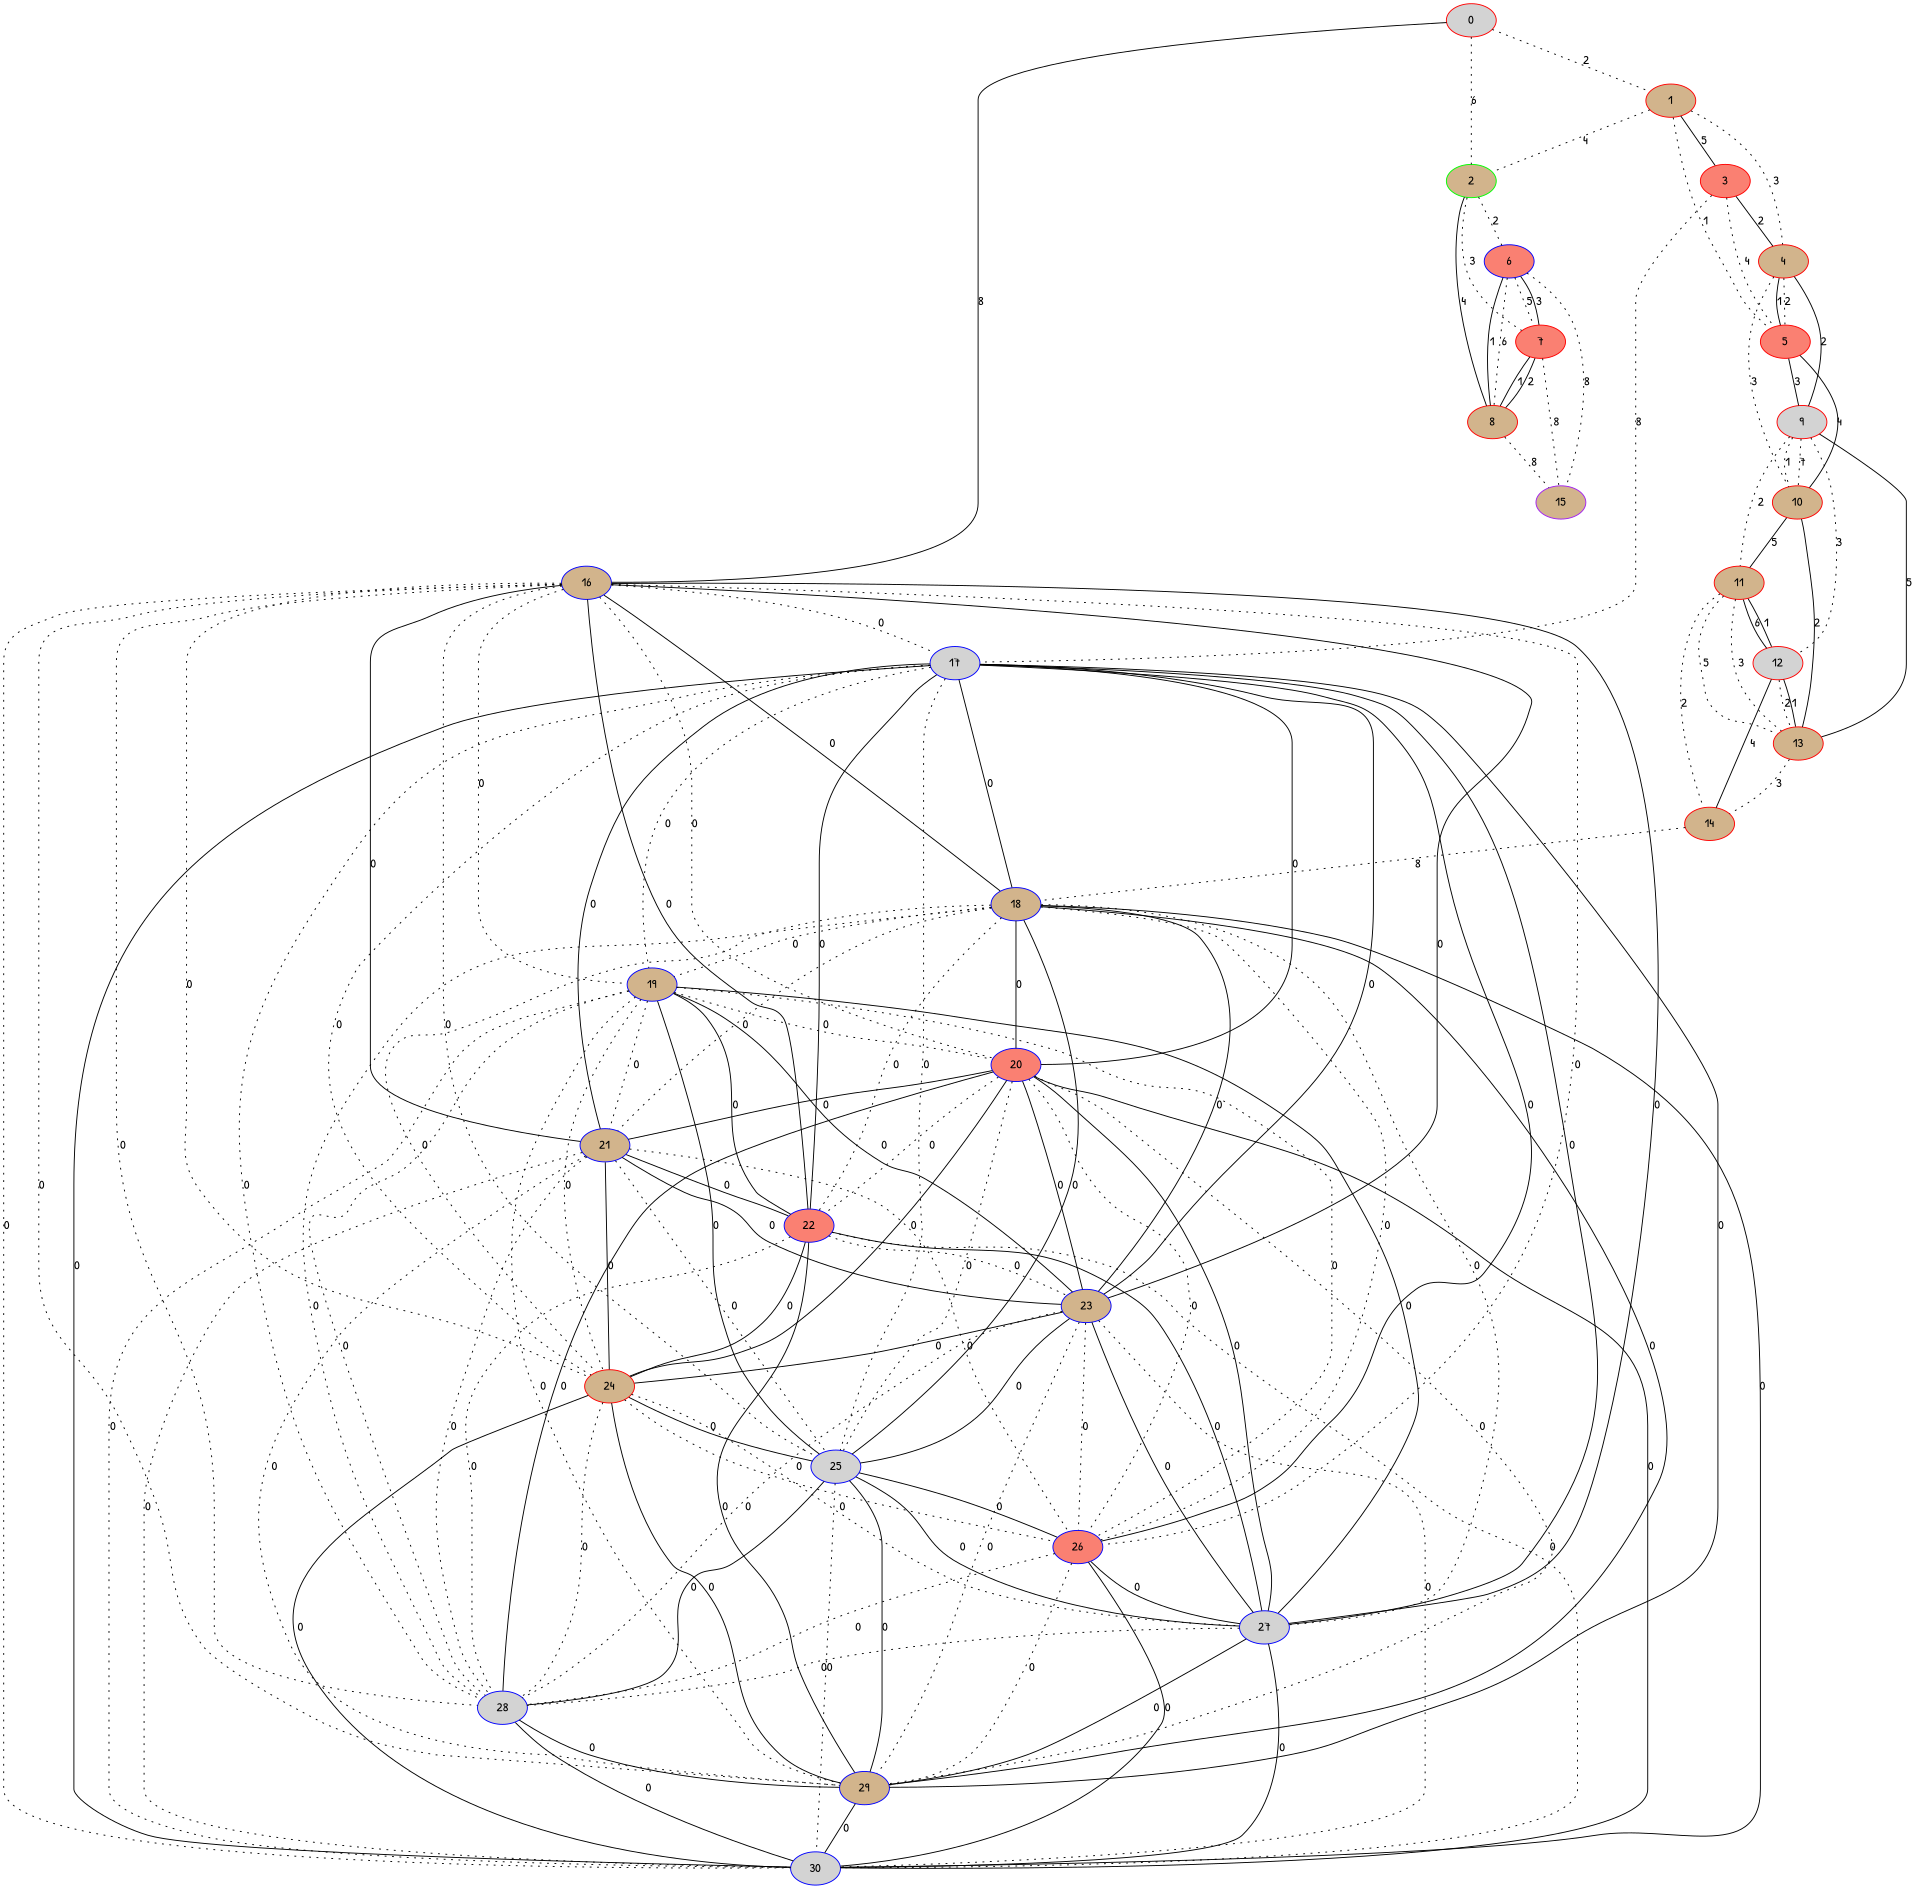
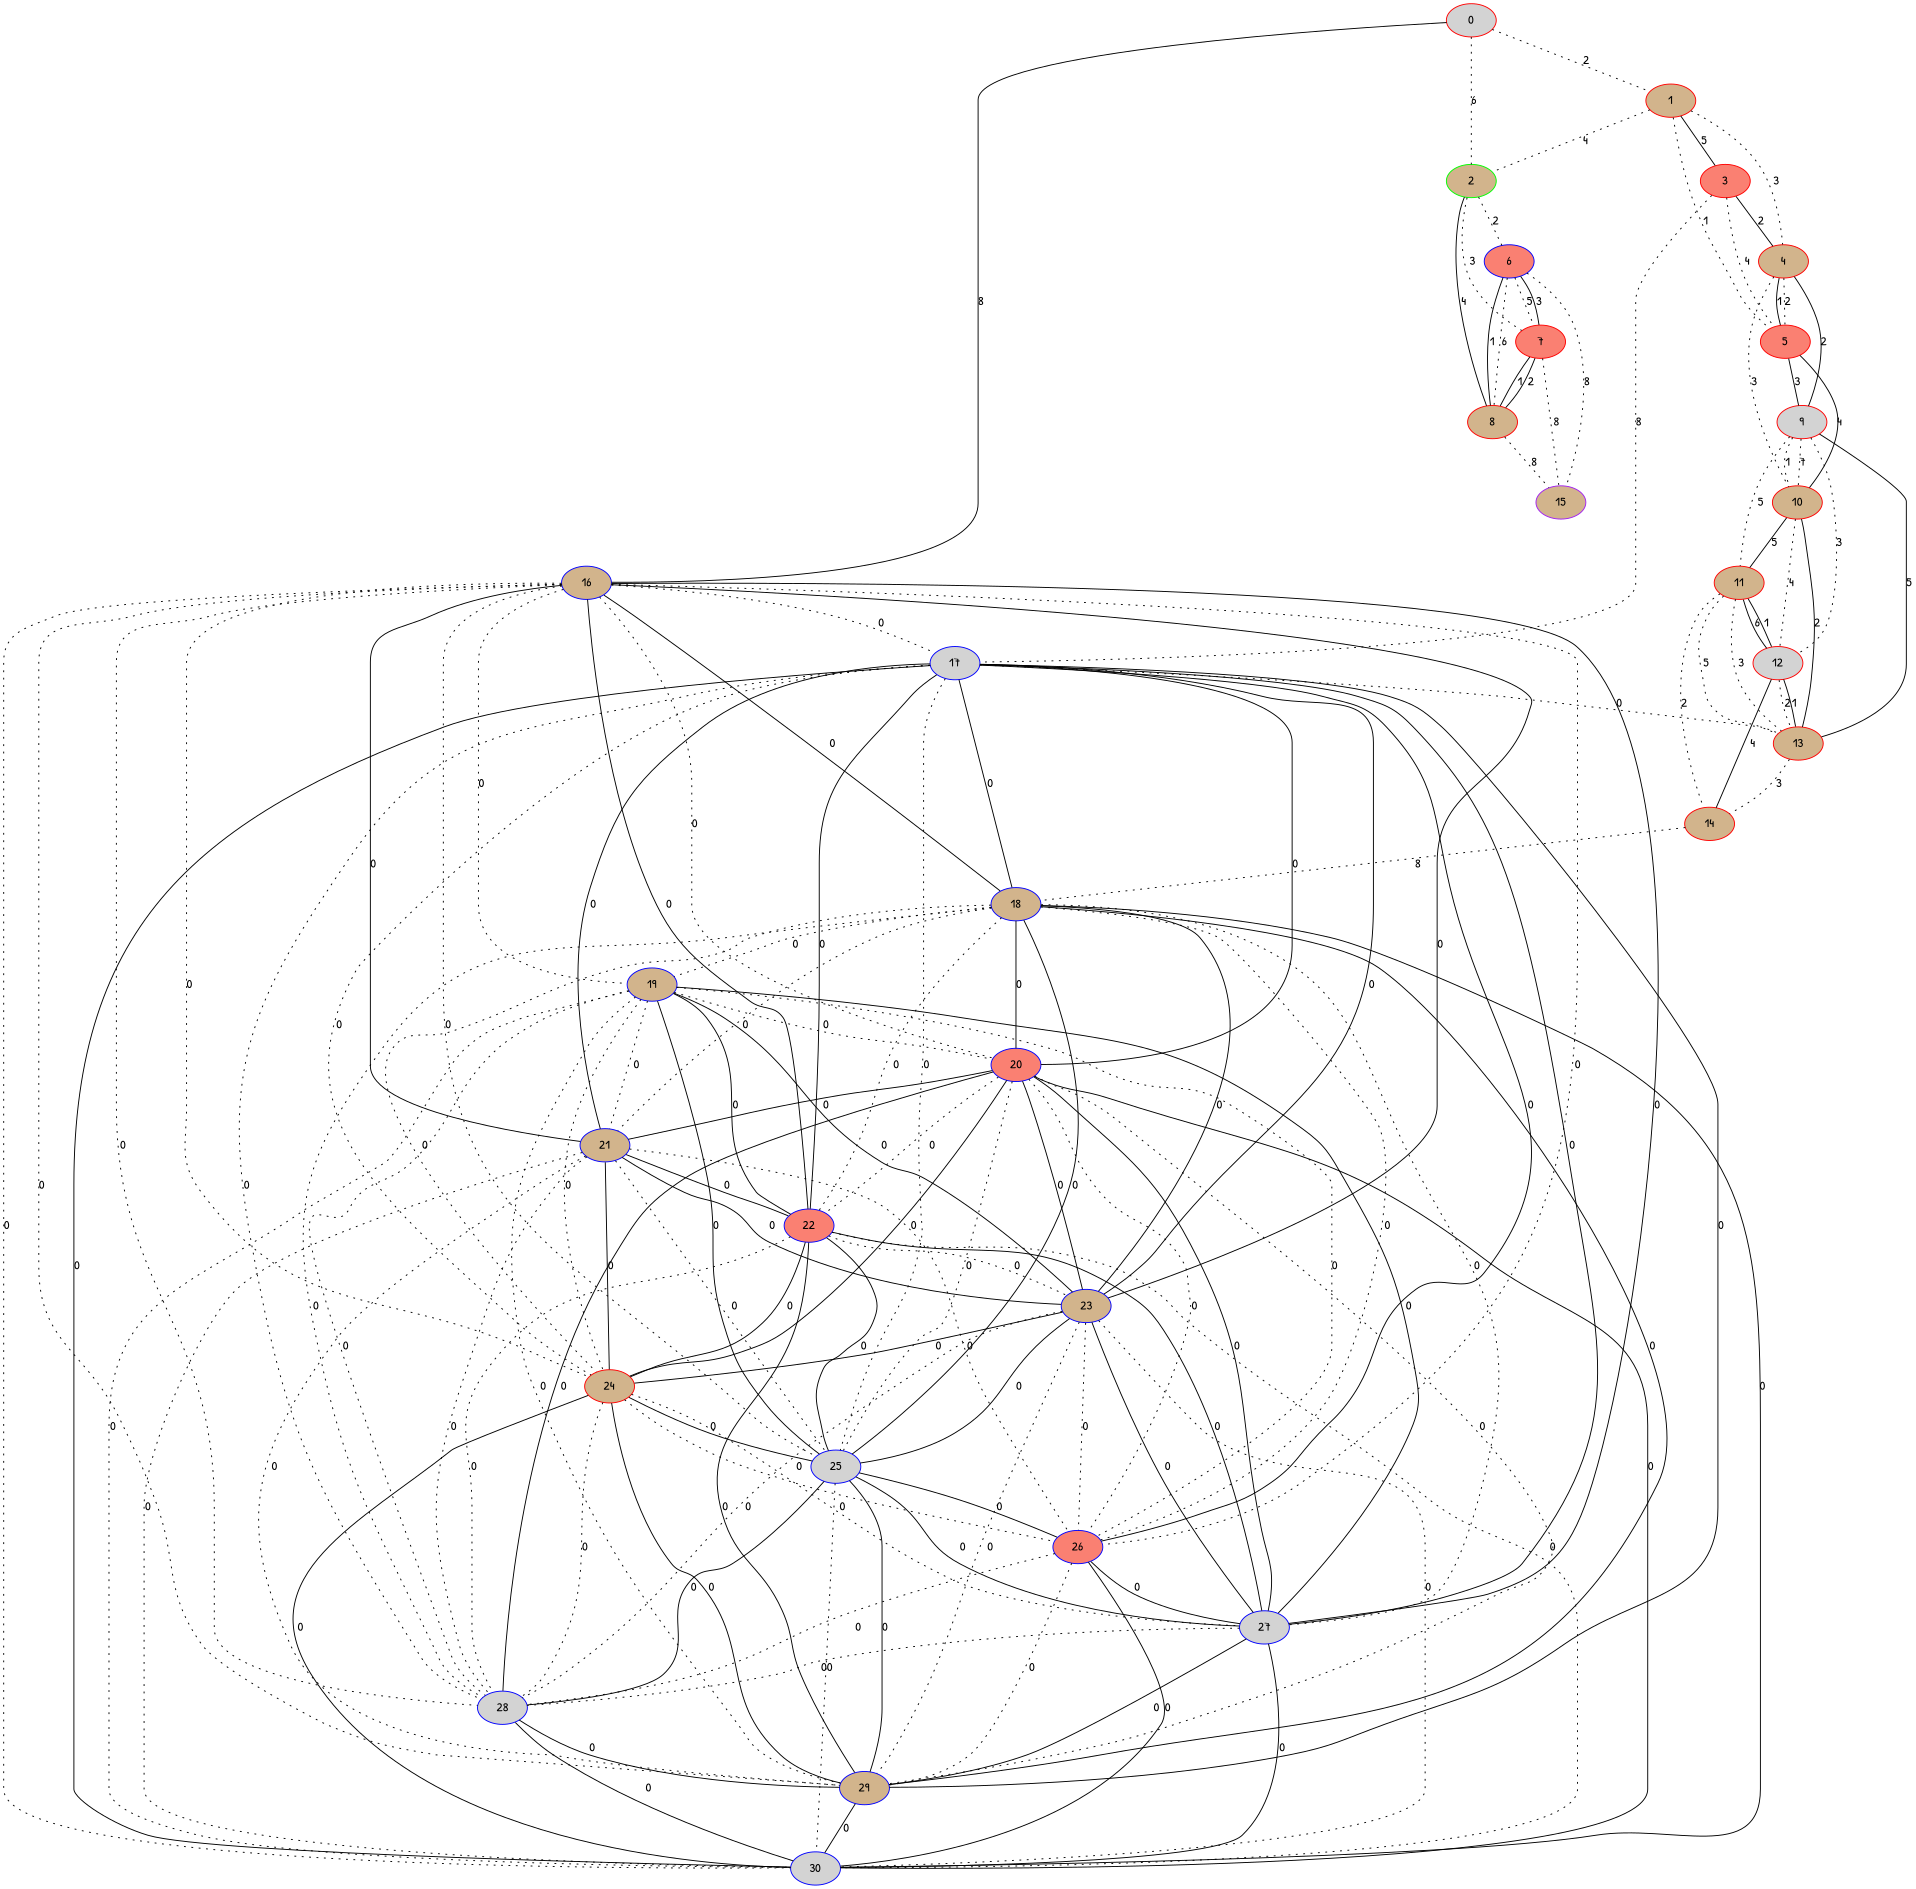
  graph {
    fontname="Patrick Hand"
    node [color=blue fillcolor=tan fontname="Patrick Hand" style=filled weight=3]
    edge [fontname="Patrick Hand" style=dotted]
    0 [color=red fillcolor=lightgrey weight=1]
    1 [color=red weight=1]
    2 [color=green weight=2]
    16
    3 [color=red fillcolor=salmon weight=1]
    4 [color=red weight=1]
    5 [color=red fillcolor=salmon weight=1]
    6 [fillcolor=salmon weight=1]
    7 [color=red fillcolor=salmon weight=1]
    8 [color=red weight=1]
    17 [fillcolor=lightgrey]
    18
    19
    20 [fillcolor=salmon]
    21
    22 [fillcolor=salmon]
    23
    24 [color=red]
    25 [fillcolor=lightgrey]
    26 [fillcolor=salmon]
    27 [fillcolor=lightgrey]
    28 [fillcolor=lightgrey]
    29
    30 [fillcolor=lightgrey]
    9 [color=red fillcolor=lightgrey weight=1]
    10 [color=red weight=1]
    15 [color=purple weight=4]
    11 [color=red weight=1]
    12 [color=red fillcolor=lightgrey weight=1]
    13 [color=red weight=1]
    14 [color=red weight=1]
    0 -- 1 [label=2]
    0 -- 2 [label=6]
    0 -- 16 [label=8 style=solid]
    1 -- 2 [label=4]
    1 -- 3 [label=5 style=solid]
    1 -- 4 [label=3]
    1 -- 5 [label=1]
    2 -- 6 [label=2]
    2 -- 7 [label=3]
    2 -- 8 [label=4 style=solid]
    16 -- 17 [label=0]
    16 -- 18 [label=0 style=solid]
    16 -- 19 [label=0]
    16 -- 20 [label=0]
    16 -- 21 [label=0 style=solid]
    16 -- 22 [label=0 style=solid]
    16 -- 23 [label=0 style=solid]
    16 -- 24 [label=0]
    16 -- 25 [label=0]
    16 -- 26 [label=0]
    16 -- 27 [label=0 style=solid]
    16 -- 28 [label=0]
    16 -- 29 [label=0]
    16 -- 30 [label=0]
    3 -- 4 [label=2 style=solid]
    3 -- 5 [label=4]
    3 -- 17 [label=8]
    4 -- 5 [label=2]
    4 -- 5 [label=1 style=solid]
    4 -- 9 [label=2 style=solid]
    4 -- 10 [label=3]
    5 -- 9 [label=3 style=solid]
    5 -- 10 [label=4 style=solid]
    6 -- 7 [label=5]
    6 -- 7 [label=3 style=solid]
    6 -- 8 [label=6]
    6 -- 8 [label=1 style=solid]
    6 -- 15 [label=8]
    7 -- 8 [label=1 style=solid]
    7 -- 8 [label=2 style=solid]
    7 -- 15 [label=8]
    8 -- 15 [label=8]
    17 -- 18 [label=0 style=solid]
-   17 -- 19 [label=0]
+   17 -- 13 [label=0]
    17 -- 20 [label=0 style=solid]
    17 -- 21 [label=0 style=solid]
    17 -- 22 [label=0 style=solid]
    17 -- 23 [label=0 style=solid]
    17 -- 24 [label=0]
    17 -- 25 [label=0]
    17 -- 26 [label=0 style=solid]
    17 -- 27 [label=0 style=solid]
    17 -- 28 [label=0]
    17 -- 29 [label=0 style=solid]
    17 -- 30 [label=0 style=solid]
    18 -- 19 [label=0]
    18 -- 20 [label=0 style=solid]
    18 -- 21 [label=0]
    18 -- 22 [label=0]
    18 -- 23 [label=0 style=solid]
    18 -- 24 [label=0]
    18 -- 25 [label=0 style=solid]
    18 -- 26 [label=0]
    18 -- 27 [label=0]
    18 -- 28 [label=0]
    18 -- 29 [label=0 style=solid]
    18 -- 30 [label=0 style=solid]
    19 -- 20 [label=0]
    19 -- 21 [label=0]
    19 -- 22 [label=0 style=solid]
    19 -- 23 [label=0 style=solid]
    19 -- 24 [label=0]
    19 -- 25 [label=0 style=solid]
    19 -- 26 [label=0]
    19 -- 27 [label=0 style=solid]
    19 -- 28 [label=0]
    19 -- 29 [label=0]
    19 -- 30 [label=0]
    20 -- 21 [label=0 style=solid]
    20 -- 22 [label=0]
    20 -- 23 [label=0 style=solid]
    20 -- 24 [label=0 style=solid]
    20 -- 25 [label=0]
    20 -- 26 [label=0]
    20 -- 27 [label=0 style=solid]
    20 -- 28 [label=0 style=solid]
    20 -- 29 [label=0]
    20 -- 30 [label=0 style=solid]
    21 -- 22 [label=0 style=solid]
    21 -- 23 [label=0 style=solid]
    21 -- 24 [label=0 style=solid]
    21 -- 25 [label=0]
    21 -- 26 [label=0]
    21 -- 28 [label=0]
    21 -- 29 [label=0]
    21 -- 30 [label=0]
    22 -- 23 [label=0]
    22 -- 24 [label=0 style=solid]
+   22 -- 25 [label=0 style=solid]
    22 -- 27 [label=0 style=solid]
    22 -- 28 [label=0]
    22 -- 29 [label=0 style=solid]
    22 -- 30 [label=0]
    23 -- 24 [label=0 style=solid]
    23 -- 25 [label=0 style=solid]
    23 -- 26 [label=0]
    23 -- 27 [label=0 style=solid]
    23 -- 28 [label=0]
    23 -- 29 [label=0]
    23 -- 30 [label=0]
    24 -- 25 [label=0 style=solid]
    24 -- 26 [label=0]
    24 -- 27 [label=0]
    24 -- 28 [label=0]
    24 -- 29 [label=0 style=solid]
    24 -- 30 [label=0 style=solid]
    25 -- 26 [label=0 style=solid]
    25 -- 27 [label=0 style=solid]
    25 -- 28 [label=0 style=solid]
    25 -- 29 [label=0 style=solid]
    25 -- 30 [label=0]
    26 -- 27 [label=0 style=solid]
    26 -- 28 [label=0]
    26 -- 29 [label=0]
    26 -- 30 [label=0 style=solid]
    27 -- 28 [label=0]
    27 -- 29 [label=0 style=solid]
    27 -- 30 [label=0 style=solid]
    28 -- 29 [label=0 style=solid]
    28 -- 30 [label=0 style=solid]
    29 -- 30 [label=0 style=solid]
    9 -- 10 [label=1]
    9 -- 10 [label=7]
-   9 -- 11 [label=2]
+   9 -- 11 [label=5]
    9 -- 12 [label=3]
    9 -- 13 [label=5 style=solid]
    10 -- 11 [label=5 style=solid]
+   10 -- 12 [label=4]
    10 -- 13 [label=2 style=solid]
    11 -- 12 [label=6 style=solid]
    11 -- 12 [label=1 style=solid]
    11 -- 13 [label=5]
    11 -- 13 [label=3]
    11 -- 14 [label=2]
    12 -- 13 [label=1 style=solid]
    12 -- 13 [label=2]
    12 -- 14 [label=4 style=solid]
    13 -- 14 [label=3]
    14 -- 18 [label=8]
  }
